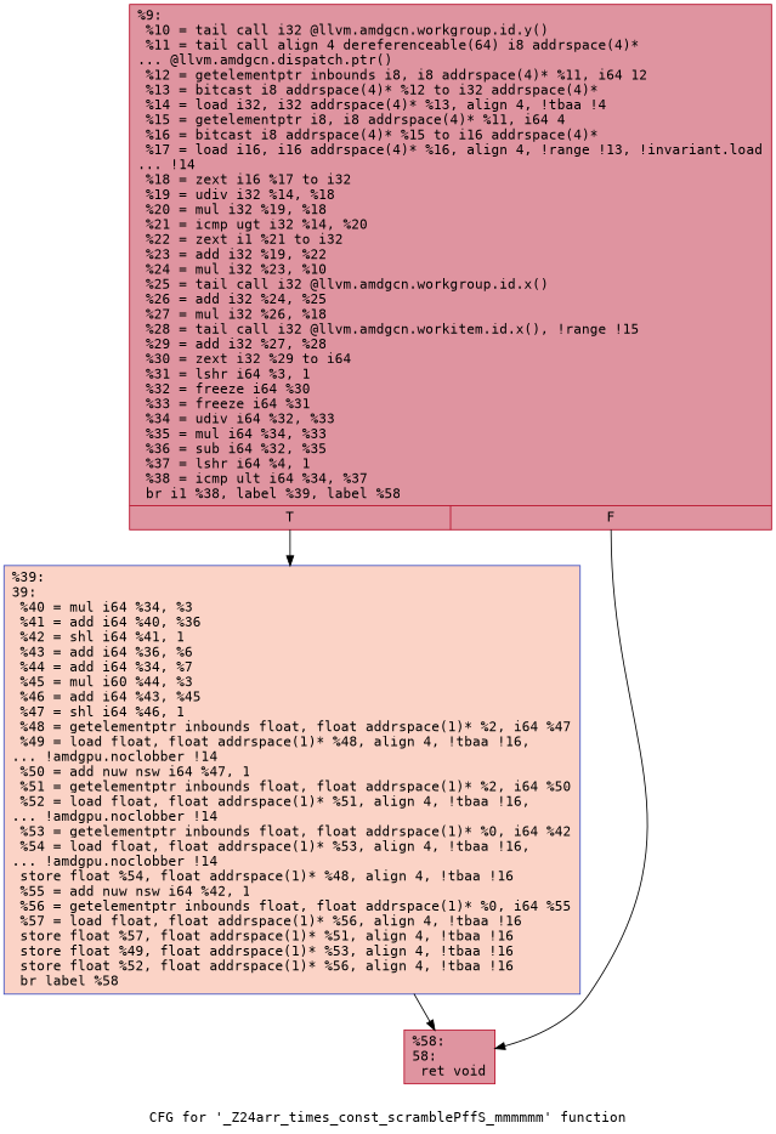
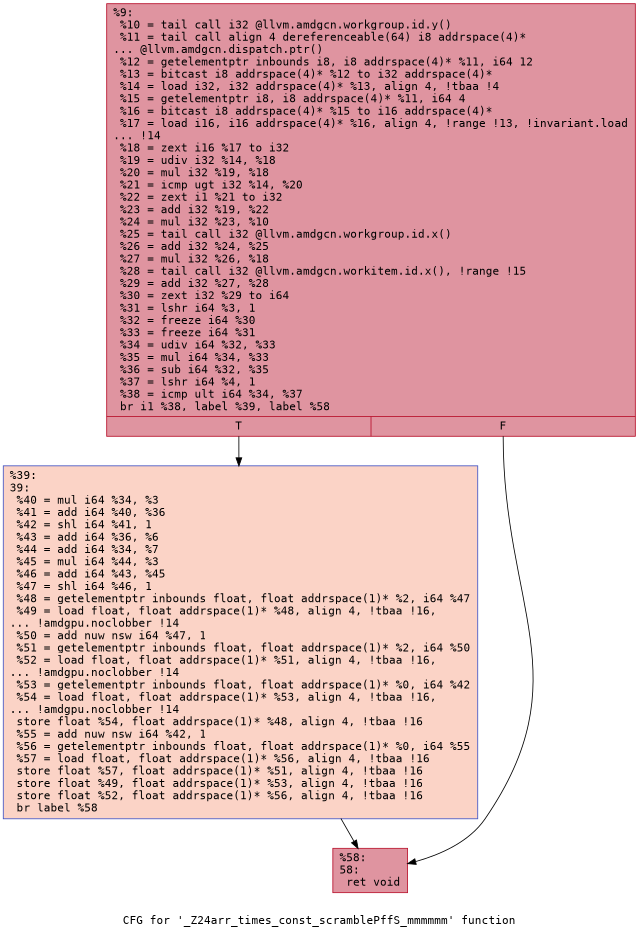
  digraph {
    label="CFG for '_Z24arr_times_const_scramblePffS_mmmmmm' function"
    fontname="DejaVu Sans Mono"
    node [color="#b70d28ff" fillcolor="#b70d2870" shape=record style=filled fontname="DejaVu Sans Mono"]
    edge [fontname="DejaVu Sans Mono"]
    n1 [label="{%9:\l  %10 = tail call i32 @llvm.amdgcn.workgroup.id.y()\l  %11 = tail call align 4 dereferenceable(64) i8 addrspace(4)*\l... @llvm.amdgcn.dispatch.ptr()\l  %12 = getelementptr inbounds i8, i8 addrspace(4)* %11, i64 12\l  %13 = bitcast i8 addrspace(4)* %12 to i32 addrspace(4)*\l  %14 = load i32, i32 addrspace(4)* %13, align 4, !tbaa !4\l  %15 = getelementptr i8, i8 addrspace(4)* %11, i64 4\l  %16 = bitcast i8 addrspace(4)* %15 to i16 addrspace(4)*\l  %17 = load i16, i16 addrspace(4)* %16, align 4, !range !13, !invariant.load\l... !14\l  %18 = zext i16 %17 to i32\l  %19 = udiv i32 %14, %18\l  %20 = mul i32 %19, %18\l  %21 = icmp ugt i32 %14, %20\l  %22 = zext i1 %21 to i32\l  %23 = add i32 %19, %22\l  %24 = mul i32 %23, %10\l  %25 = tail call i32 @llvm.amdgcn.workgroup.id.x()\l  %26 = add i32 %24, %25\l  %27 = mul i32 %26, %18\l  %28 = tail call i32 @llvm.amdgcn.workitem.id.x(), !range !15\l  %29 = add i32 %27, %28\l  %30 = zext i32 %29 to i64\l  %31 = lshr i64 %3, 1\l  %32 = freeze i64 %30\l  %33 = freeze i64 %31\l  %34 = udiv i64 %32, %33\l  %35 = mul i64 %34, %33\l  %36 = sub i64 %32, %35\l  %37 = lshr i64 %4, 1\l  %38 = icmp ult i64 %34, %37\l  br i1 %38, label %39, label %58\l|{<s0>T|<s1>F}}"]
-   n2 [color="#3d50c3ff" fillcolor="#f59c7d70" label="{%39:\l39:                                               \l  %40 = mul i64 %34, %3\l  %41 = add i64 %40, %36\l  %42 = shl i64 %41, 1\l  %43 = add i64 %36, %6\l  %44 = add i64 %34, %7\l  %45 = mul i60 %44, %3\l  %46 = add i64 %43, %45\l  %47 = shl i64 %46, 1\l  %48 = getelementptr inbounds float, float addrspace(1)* %2, i64 %47\l  %49 = load float, float addrspace(1)* %48, align 4, !tbaa !16,\l... !amdgpu.noclobber !14\l  %50 = add nuw nsw i64 %47, 1\l  %51 = getelementptr inbounds float, float addrspace(1)* %2, i64 %50\l  %52 = load float, float addrspace(1)* %51, align 4, !tbaa !16,\l... !amdgpu.noclobber !14\l  %53 = getelementptr inbounds float, float addrspace(1)* %0, i64 %42\l  %54 = load float, float addrspace(1)* %53, align 4, !tbaa !16,\l... !amdgpu.noclobber !14\l  store float %54, float addrspace(1)* %48, align 4, !tbaa !16\l  %55 = add nuw nsw i64 %42, 1\l  %56 = getelementptr inbounds float, float addrspace(1)* %0, i64 %55\l  %57 = load float, float addrspace(1)* %56, align 4, !tbaa !16\l  store float %57, float addrspace(1)* %51, align 4, !tbaa !16\l  store float %49, float addrspace(1)* %53, align 4, !tbaa !16\l  store float %52, float addrspace(1)* %56, align 4, !tbaa !16\l  br label %58\l}"]
+   n2 [color="#3d50c3ff" fillcolor="#f59c7d70" label="{%39:\l39:                                               \l  %40 = mul i64 %34, %3\l  %41 = add i64 %40, %36\l  %42 = shl i64 %41, 1\l  %43 = add i64 %36, %6\l  %44 = add i64 %34, %7\l  %45 = mul i64 %44, %3\l  %46 = add i64 %43, %45\l  %47 = shl i64 %46, 1\l  %48 = getelementptr inbounds float, float addrspace(1)* %2, i64 %47\l  %49 = load float, float addrspace(1)* %48, align 4, !tbaa !16,\l... !amdgpu.noclobber !14\l  %50 = add nuw nsw i64 %47, 1\l  %51 = getelementptr inbounds float, float addrspace(1)* %2, i64 %50\l  %52 = load float, float addrspace(1)* %51, align 4, !tbaa !16,\l... !amdgpu.noclobber !14\l  %53 = getelementptr inbounds float, float addrspace(1)* %0, i64 %42\l  %54 = load float, float addrspace(1)* %53, align 4, !tbaa !16,\l... !amdgpu.noclobber !14\l  store float %54, float addrspace(1)* %48, align 4, !tbaa !16\l  %55 = add nuw nsw i64 %42, 1\l  %56 = getelementptr inbounds float, float addrspace(1)* %0, i64 %55\l  %57 = load float, float addrspace(1)* %56, align 4, !tbaa !16\l  store float %57, float addrspace(1)* %51, align 4, !tbaa !16\l  store float %49, float addrspace(1)* %53, align 4, !tbaa !16\l  store float %52, float addrspace(1)* %56, align 4, !tbaa !16\l  br label %58\l}"]
    n3 [label="{%58:\l58:                                               \l  ret void\l}"]
    n1 -> n2 [tailport=s0]
    n1 -> n3 [tailport=s1]
    n2 -> n3
  }
